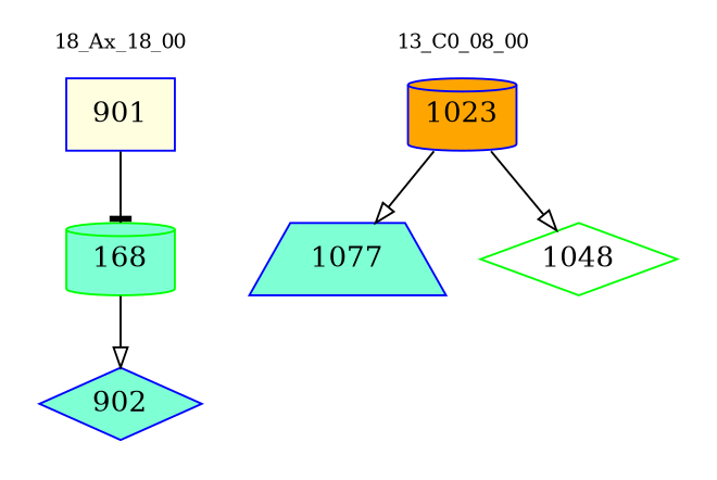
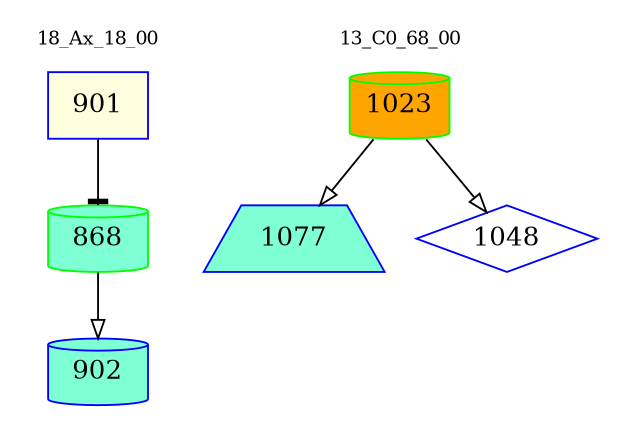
  digraph {
    node [color=blue fillcolor=aquamarine shape=cylinder style=filled]
    edge [arrowhead=onormal color=black]
-   n1 [color=green label=168]
+   n1 [color=green label=868]
    n2 [fillcolor=lightyellow label=901 shape=box]
-   n3 [label=902 shape=diamond]
-   n4 [fillcolor=orange label=1023]
+   n3 [label=902]
+   n4 [color=green fillcolor=orange label=1023]
    n5 [label=1077 shape=trapezium]
-   n6 [color=green fillcolor=white label=1048 shape=diamond]
+   n6 [fillcolor=white label=1048 shape=diamond]
    subgraph cluster_1 {
      color=white
      fontsize=10
      label="18_Ax_18_00"
      n1
      n2
      n3
    }
    subgraph cluster_2 {
      color=white
      fontsize=10
-     label="13_C0_08_00"
+     label="13_C0_68_00"
      n4
      n5
      n6
    }
    n1 -> n3
    n2 -> n1 [arrowhead=tee]
    n4 -> n5
    n4 -> n6
  }
